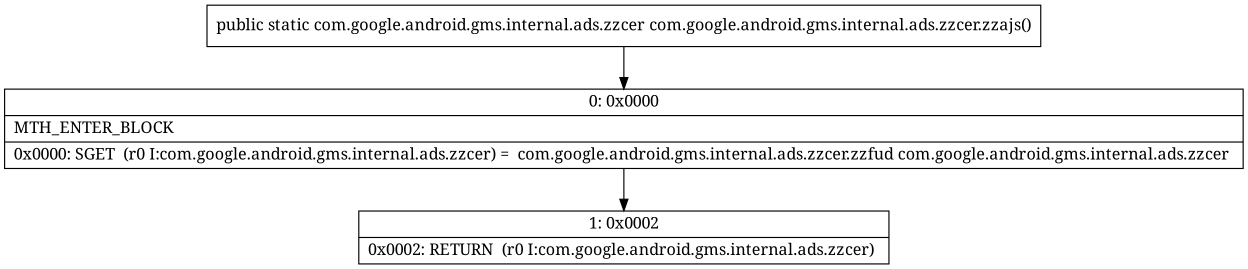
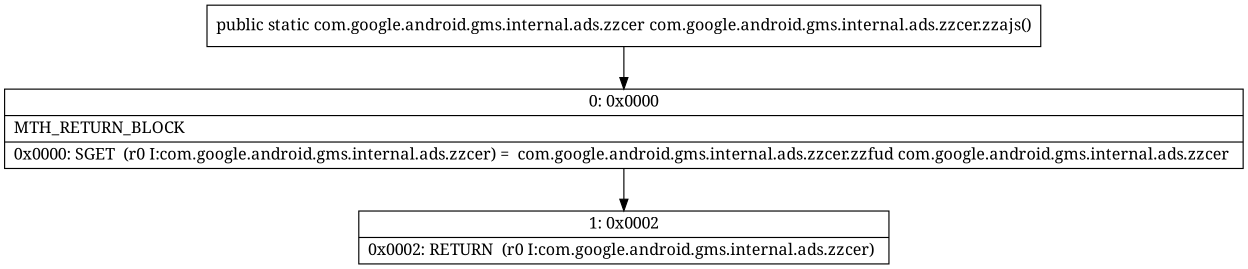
  digraph {
    fontname="Noto Serif"
    node [shape=record fontname="Noto Serif"]
    edge [fontname="Noto Serif"]
-   n1 [label="{0\:\ 0x0000|MTH_ENTER_BLOCK\l|0x0000: SGET  (r0 I:com.google.android.gms.internal.ads.zzcer) =  com.google.android.gms.internal.ads.zzcer.zzfud com.google.android.gms.internal.ads.zzcer \l}"]
+   n1 [label="{0\:\ 0x0000|MTH_RETURN_BLOCK\l|0x0000: SGET  (r0 I:com.google.android.gms.internal.ads.zzcer) =  com.google.android.gms.internal.ads.zzcer.zzfud com.google.android.gms.internal.ads.zzcer \l}"]
    n2 [label="{1\:\ 0x0002|0x0002: RETURN  (r0 I:com.google.android.gms.internal.ads.zzcer) \l}"]
    n3 [label="{public static com.google.android.gms.internal.ads.zzcer com.google.android.gms.internal.ads.zzcer.zzajs() }"]
    n1 -> n2
    n3 -> n1
  }
